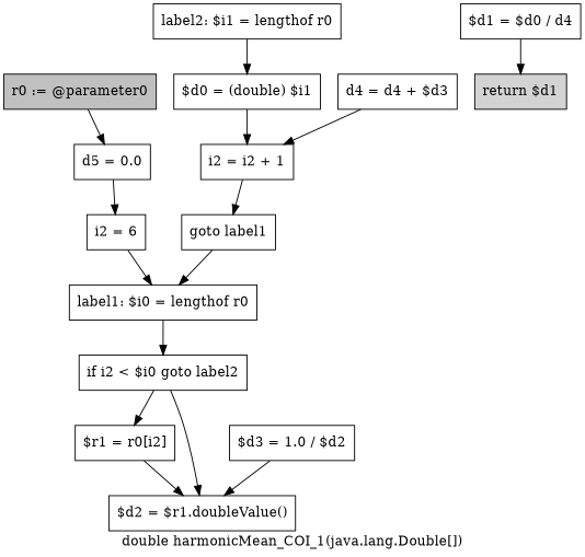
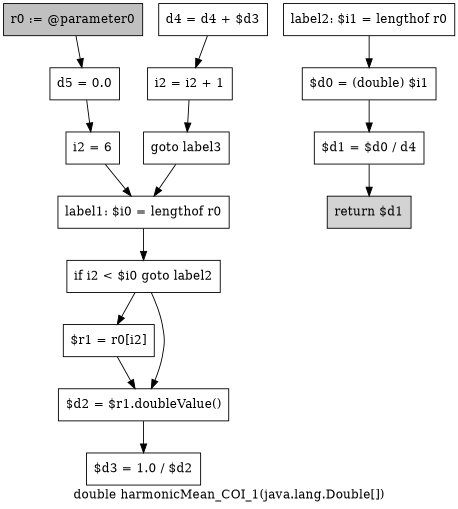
  digraph {
    label="double harmonicMean_COI_1(java.lang.Double[])"
    node [shape=box]
    n1 [fillcolor=gray label="r0 := @parameter0" style=filled]
    n2 [label="d5 = 0.0"]
    n3 [label="i2 = 6"]
    n4 [label="label1: $i0 = lengthof r0"]
    n5 [label="if i2 < $i0 goto label2"]
    n6 [label="$r1 = r0[i2]"]
    n7 [label="$d2 = $r1.doubleValue()"]
    n8 [label="label2: $i1 = lengthof r0"]
    n9 [label="$d0 = (double) $i1"]
    n10 [label="$d3 = 1.0 / $d2"]
    n11 [label="$d1 = $d0 / d4"]
    n12 [label="d4 = d4 + $d3"]
    n13 [label="i2 = i2 + 1"]
-   n14 [label="goto label1"]
+   n14 [label="goto label3"]
    n15 [fillcolor=lightgray label="return $d1" style=filled]
    n1 -> n2
    n2 -> n3
    n3 -> n4
    n4 -> n5
    n5 -> n6
    n5 -> n7
    n6 -> n7
-   n10 -> n7
+   n7 -> n10
    n8 -> n9
-   n9 -> n13
+   n9 -> n11
    n11 -> n15
    n12 -> n13
    n13 -> n14
    n14 -> n4
  }
